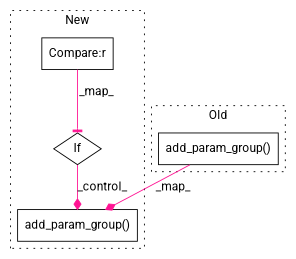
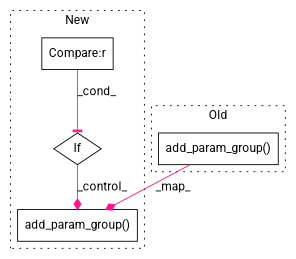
  digraph {
    fontname=Roboto
    node [a=75 l="26,1" shape=box fontname=Roboto]
    edge [color=deeppink arrowhead=diamond fontname=Roboto]
    n1 [label="add_param_group()" s="7021,7086"]
    n2 [a=96 l=3 label=If s=6970 shape=diamond]
    n3 [a=40 l=26 label="Compare:r" s=6973]
    n4 [label="add_param_group()" s="6970,7035"]
    subgraph cluster_1 {
      label=New
      style=dotted
      n1
      n2
      n3
    }
    subgraph cluster_2 {
      label=Old
      style=dotted
      n4
    }
    n2 -> n1 [label=_control_]
-   n3 -> n2 [label=_map_ arrowhead=tee]
+   n3 -> n2 [label=_cond_ arrowhead=tee]
    n4 -> n1 [label=_map_]
  }
